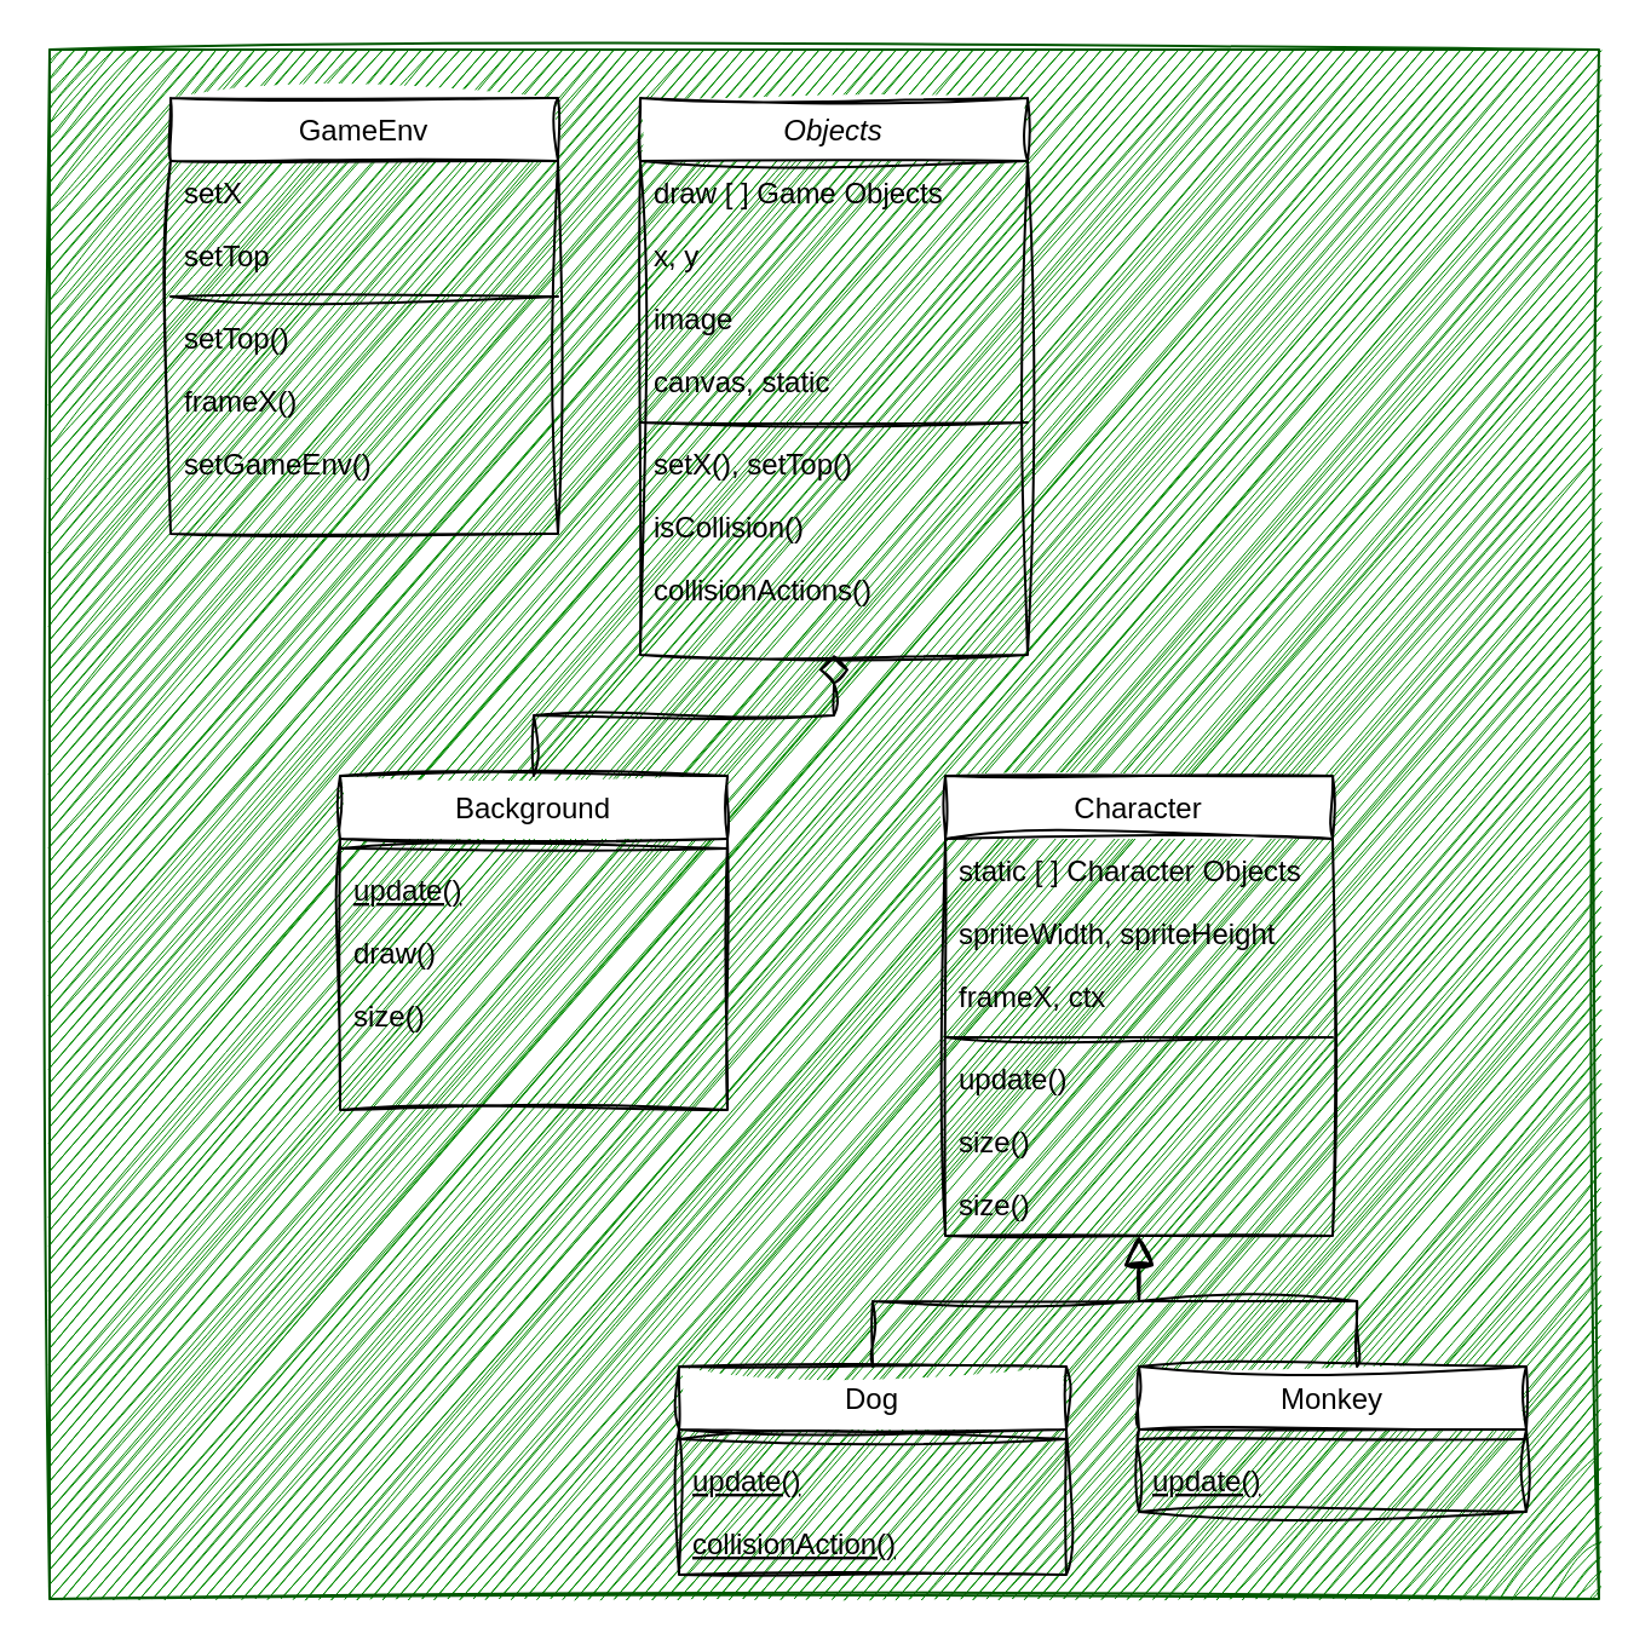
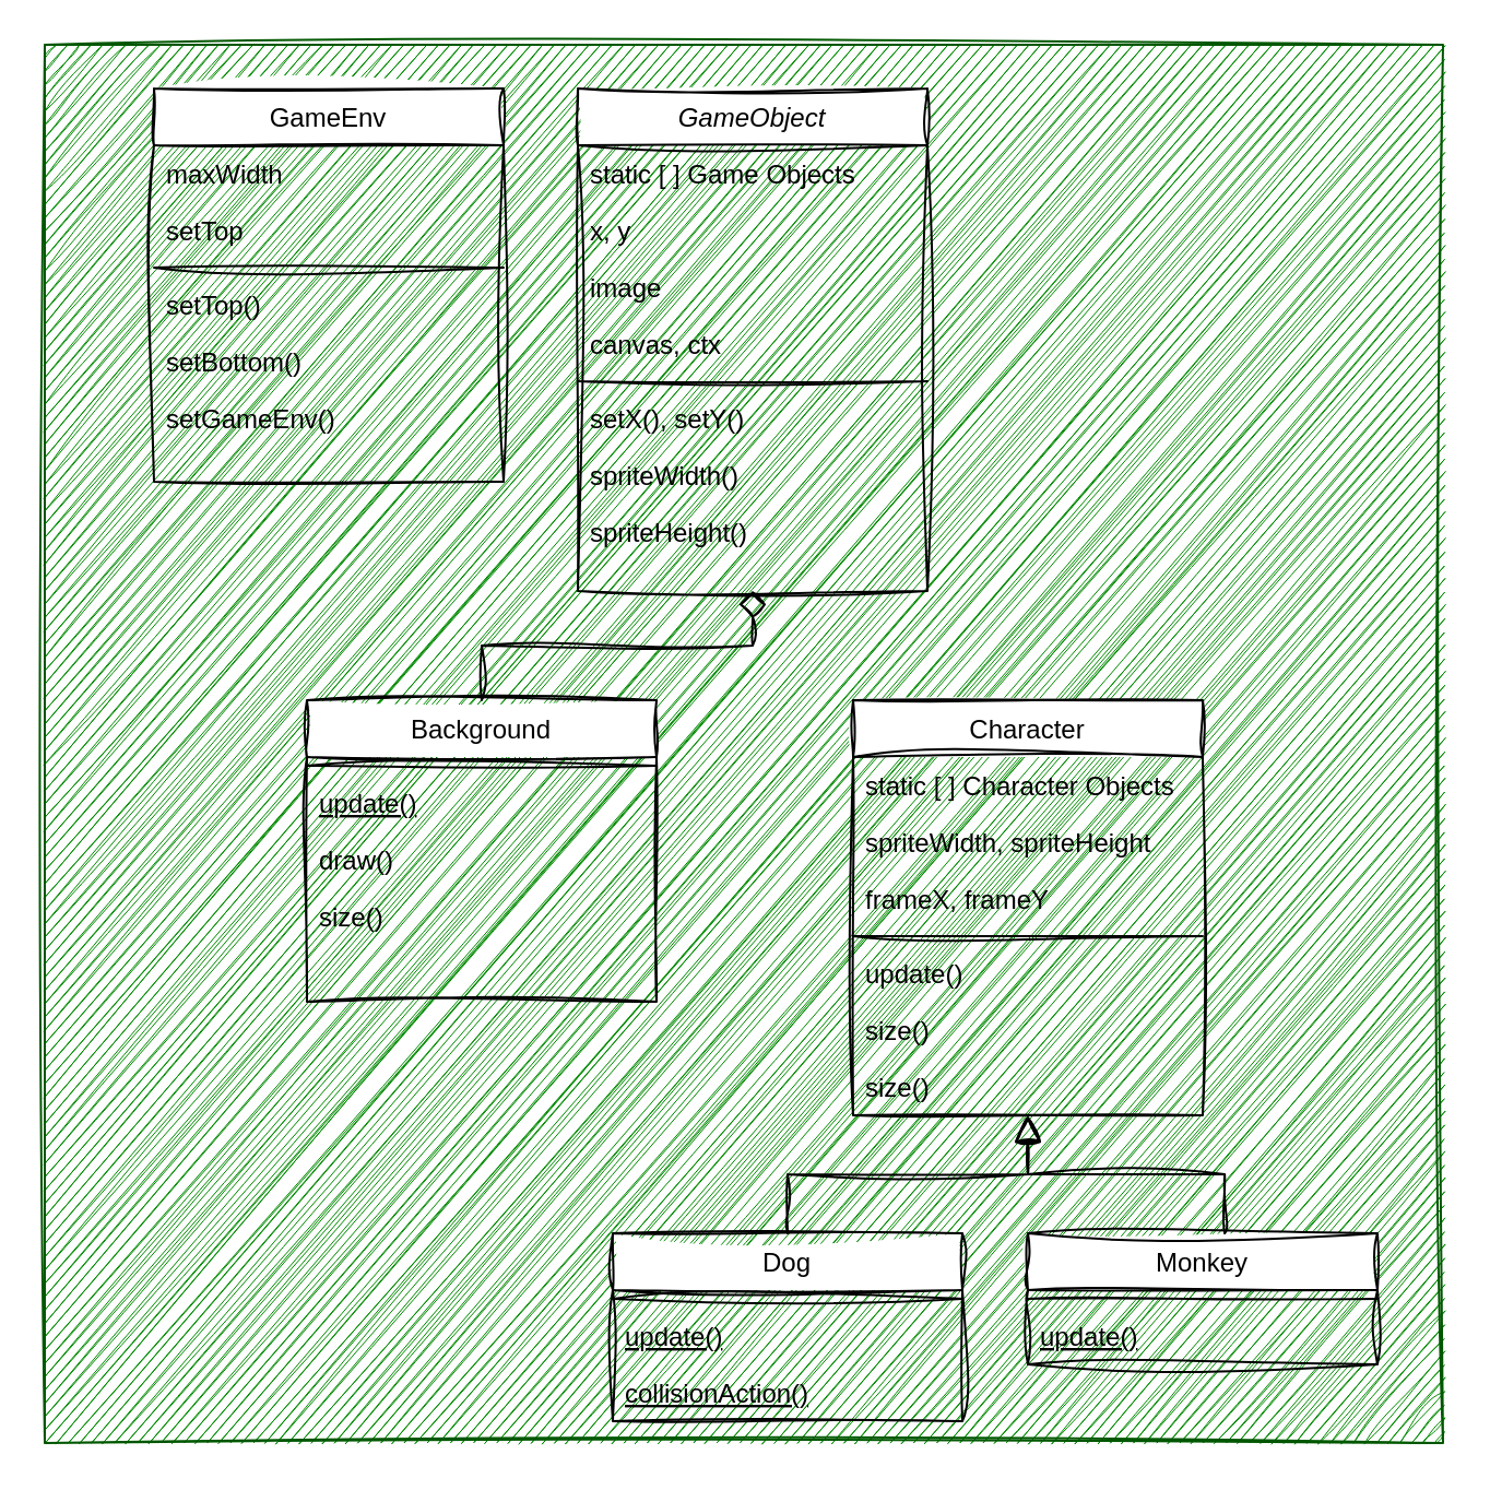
  <mxCell id="0" />
  <mxCell id="1" parent="0" />
  <mxCell id="2" value="" style="whiteSpace=wrap;html=1;aspect=fixed;rounded=0;fillColor=#008a00;strokeColor=#005700;fontColor=#ffffff;sketch=1;curveFitting=1;jiggle=2;" parent="1" vertex="1"><mxGeometry x="20" y="20" width="640" height="640" as="geometry" /></mxCell>
- <mxCell id="3" value="Objects" style="swimlane;fontStyle=2;align=center;verticalAlign=top;childLayout=stackLayout;horizontal=1;startSize=26;horizontalStack=0;resizeParent=1;resizeLast=0;collapsible=1;marginBottom=0;rounded=0;shadow=0;strokeWidth=1;sketch=1;curveFitting=1;jiggle=2;" parent="1" vertex="1"><mxGeometry x="264" y="40" width="160" height="230" as="geometry"><mxRectangle x="230" y="140" width="160" height="26" as="alternateBounds" /></mxGeometry></mxCell>
- <mxCell id="4" value="draw [ ] Game Objects" style="text;align=left;verticalAlign=top;spacingLeft=4;spacingRight=4;overflow=hidden;rotatable=0;points=[[0,0.5],[1,0.5]];portConstraint=eastwest;sketch=1;curveFitting=1;jiggle=2;rounded=0;" parent="3" vertex="1"><mxGeometry y="26" width="160" height="26" as="geometry" /></mxCell>
+ <mxCell id="3" value="GameObject" style="swimlane;fontStyle=2;align=center;verticalAlign=top;childLayout=stackLayout;horizontal=1;startSize=26;horizontalStack=0;resizeParent=1;resizeLast=0;collapsible=1;marginBottom=0;rounded=0;shadow=0;strokeWidth=1;sketch=1;curveFitting=1;jiggle=2;" parent="1" vertex="1"><mxGeometry x="264" y="40" width="160" height="230" as="geometry"><mxRectangle x="230" y="140" width="160" height="26" as="alternateBounds" /></mxGeometry></mxCell>
+ <mxCell id="4" value="static [ ] Game Objects" style="text;align=left;verticalAlign=top;spacingLeft=4;spacingRight=4;overflow=hidden;rotatable=0;points=[[0,0.5],[1,0.5]];portConstraint=eastwest;sketch=1;curveFitting=1;jiggle=2;rounded=0;" parent="3" vertex="1"><mxGeometry y="26" width="160" height="26" as="geometry" /></mxCell>
  <mxCell id="5" value="x, y" style="text;align=left;verticalAlign=top;spacingLeft=4;spacingRight=4;overflow=hidden;rotatable=0;points=[[0,0.5],[1,0.5]];portConstraint=eastwest;sketch=1;curveFitting=1;jiggle=2;rounded=0;" vertex="1" parent="3"><mxGeometry y="52" width="160" height="26" as="geometry" /></mxCell>
  <mxCell id="6" value="image" style="text;align=left;verticalAlign=top;spacingLeft=4;spacingRight=4;overflow=hidden;rotatable=0;points=[[0,0.5],[1,0.5]];portConstraint=eastwest;rounded=0;shadow=0;html=0;sketch=1;curveFitting=1;jiggle=2;" parent="3" vertex="1"><mxGeometry y="78" width="160" height="26" as="geometry" /></mxCell>
- <mxCell id="7" value="canvas, static" style="text;align=left;verticalAlign=top;spacingLeft=4;spacingRight=4;overflow=hidden;rotatable=0;points=[[0,0.5],[1,0.5]];portConstraint=eastwest;rounded=0;shadow=0;html=0;sketch=1;curveFitting=1;jiggle=2;" parent="3" vertex="1"><mxGeometry y="104" width="160" height="26" as="geometry" /></mxCell>
+ <mxCell id="7" value="canvas, ctx" style="text;align=left;verticalAlign=top;spacingLeft=4;spacingRight=4;overflow=hidden;rotatable=0;points=[[0,0.5],[1,0.5]];portConstraint=eastwest;rounded=0;shadow=0;html=0;sketch=1;curveFitting=1;jiggle=2;" parent="3" vertex="1"><mxGeometry y="104" width="160" height="26" as="geometry" /></mxCell>
  <mxCell id="8" value="" style="line;html=1;strokeWidth=1;align=left;verticalAlign=middle;spacingTop=-1;spacingLeft=3;spacingRight=3;rotatable=0;labelPosition=right;points=[];portConstraint=eastwest;sketch=1;curveFitting=1;jiggle=2;rounded=0;" parent="3" vertex="1"><mxGeometry y="130" width="160" height="8" as="geometry" /></mxCell>
- <mxCell id="9" value="setX(), setTop()&#10;" style="text;align=left;verticalAlign=top;spacingLeft=4;spacingRight=4;overflow=hidden;rotatable=0;points=[[0,0.5],[1,0.5]];portConstraint=eastwest;sketch=1;curveFitting=1;jiggle=2;rounded=0;" parent="3" vertex="1"><mxGeometry y="138" width="160" height="26" as="geometry" /></mxCell>
- <mxCell id="10" value="isCollision()" style="text;align=left;verticalAlign=top;spacingLeft=4;spacingRight=4;overflow=hidden;rotatable=0;points=[[0,0.5],[1,0.5]];portConstraint=eastwest;sketch=1;curveFitting=1;jiggle=2;rounded=0;" parent="3" vertex="1"><mxGeometry y="164" width="160" height="26" as="geometry" /></mxCell>
- <mxCell id="11" value="collisionActions()" style="text;align=left;verticalAlign=top;spacingLeft=4;spacingRight=4;overflow=hidden;rotatable=0;points=[[0,0.5],[1,0.5]];portConstraint=eastwest;sketch=1;curveFitting=1;jiggle=2;rounded=0;" parent="3" vertex="1"><mxGeometry y="190" width="160" height="26" as="geometry" /></mxCell>
+ <mxCell id="9" value="setX(), setY()&#10;" style="text;align=left;verticalAlign=top;spacingLeft=4;spacingRight=4;overflow=hidden;rotatable=0;points=[[0,0.5],[1,0.5]];portConstraint=eastwest;sketch=1;curveFitting=1;jiggle=2;rounded=0;" parent="3" vertex="1"><mxGeometry y="138" width="160" height="26" as="geometry" /></mxCell>
+ <mxCell id="10" value="spriteWidth()" style="text;align=left;verticalAlign=top;spacingLeft=4;spacingRight=4;overflow=hidden;rotatable=0;points=[[0,0.5],[1,0.5]];portConstraint=eastwest;sketch=1;curveFitting=1;jiggle=2;rounded=0;" parent="3" vertex="1"><mxGeometry y="164" width="160" height="26" as="geometry" /></mxCell>
+ <mxCell id="11" value="spriteHeight()" style="text;align=left;verticalAlign=top;spacingLeft=4;spacingRight=4;overflow=hidden;rotatable=0;points=[[0,0.5],[1,0.5]];portConstraint=eastwest;sketch=1;curveFitting=1;jiggle=2;rounded=0;" parent="3" vertex="1"><mxGeometry y="190" width="160" height="26" as="geometry" /></mxCell>
  <mxCell id="12" value="Background" style="swimlane;fontStyle=0;align=center;verticalAlign=top;childLayout=stackLayout;horizontal=1;startSize=26;horizontalStack=0;resizeParent=1;resizeLast=0;collapsible=1;marginBottom=0;rounded=0;shadow=0;strokeWidth=1;sketch=1;curveFitting=1;jiggle=2;" parent="1" vertex="1"><mxGeometry x="140" y="320" width="160" height="138" as="geometry"><mxRectangle x="130" y="380" width="160" height="26" as="alternateBounds" /></mxGeometry></mxCell>
  <mxCell id="13" value="" style="line;html=1;strokeWidth=1;align=left;verticalAlign=middle;spacingTop=-1;spacingLeft=3;spacingRight=3;rotatable=0;labelPosition=right;points=[];portConstraint=eastwest;sketch=1;curveFitting=1;jiggle=2;rounded=0;" parent="12" vertex="1"><mxGeometry y="26" width="160" height="8" as="geometry" /></mxCell>
  <mxCell id="14" value="update()" style="text;align=left;verticalAlign=top;spacingLeft=4;spacingRight=4;overflow=hidden;rotatable=0;points=[[0,0.5],[1,0.5]];portConstraint=eastwest;fontStyle=4;sketch=1;curveFitting=1;jiggle=2;rounded=0;" parent="12" vertex="1"><mxGeometry y="34" width="160" height="26" as="geometry" /></mxCell>
  <mxCell id="15" value="draw()" style="text;align=left;verticalAlign=top;spacingLeft=4;spacingRight=4;overflow=hidden;rotatable=0;points=[[0,0.5],[1,0.5]];portConstraint=eastwest;sketch=1;curveFitting=1;jiggle=2;rounded=0;" parent="12" vertex="1"><mxGeometry y="60" width="160" height="26" as="geometry" /></mxCell>
  <mxCell id="16" value="size()" style="text;align=left;verticalAlign=top;spacingLeft=4;spacingRight=4;overflow=hidden;rotatable=0;points=[[0,0.5],[1,0.5]];portConstraint=eastwest;sketch=1;curveFitting=1;jiggle=2;rounded=0;" vertex="1" parent="12"><mxGeometry y="86" width="160" height="26" as="geometry" /></mxCell>
  <mxCell id="17" value="" style="endArrow=diamond;endSize=10;endFill=0;shadow=0;strokeWidth=1;rounded=0;edgeStyle=elbowEdgeStyle;elbow=vertical;sketch=1;curveFitting=1;jiggle=2;" parent="1" source="12" target="3" edge="1"><mxGeometry width="160" relative="1" as="geometry"><mxPoint x="210" y="193" as="sourcePoint" /><mxPoint x="210" y="193" as="targetPoint" /></mxGeometry></mxCell>
  <mxCell id="18" value="Character" style="swimlane;fontStyle=0;align=center;verticalAlign=top;childLayout=stackLayout;horizontal=1;startSize=26;horizontalStack=0;resizeParent=1;resizeLast=0;collapsible=1;marginBottom=0;rounded=0;shadow=0;strokeWidth=1;sketch=1;curveFitting=1;jiggle=2;" parent="1" vertex="1"><mxGeometry x="390" y="320" width="160" height="190" as="geometry"><mxRectangle x="340" y="380" width="170" height="26" as="alternateBounds" /></mxGeometry></mxCell>
  <mxCell id="19" value="static [ ] Character Objects" style="text;align=left;verticalAlign=top;spacingLeft=4;spacingRight=4;overflow=hidden;rotatable=0;points=[[0,0.5],[1,0.5]];portConstraint=eastwest;sketch=1;curveFitting=1;jiggle=2;rounded=0;" parent="18" vertex="1"><mxGeometry y="26" width="160" height="26" as="geometry" /></mxCell>
  <mxCell id="20" value="spriteWidth, spriteHeight" style="text;align=left;verticalAlign=top;spacingLeft=4;spacingRight=4;overflow=hidden;rotatable=0;points=[[0,0.5],[1,0.5]];portConstraint=eastwest;sketch=1;curveFitting=1;jiggle=2;rounded=0;" parent="18" vertex="1"><mxGeometry y="52" width="160" height="26" as="geometry" /></mxCell>
- <mxCell id="21" value="frameX, ctx" style="text;align=left;verticalAlign=top;spacingLeft=4;spacingRight=4;overflow=hidden;rotatable=0;points=[[0,0.5],[1,0.5]];portConstraint=eastwest;sketch=1;curveFitting=1;jiggle=2;rounded=0;" parent="18" vertex="1"><mxGeometry y="78" width="160" height="26" as="geometry" /></mxCell>
+ <mxCell id="21" value="frameX, frameY" style="text;align=left;verticalAlign=top;spacingLeft=4;spacingRight=4;overflow=hidden;rotatable=0;points=[[0,0.5],[1,0.5]];portConstraint=eastwest;sketch=1;curveFitting=1;jiggle=2;rounded=0;" parent="18" vertex="1"><mxGeometry y="78" width="160" height="26" as="geometry" /></mxCell>
  <mxCell id="22" value="" style="line;html=1;strokeWidth=1;align=left;verticalAlign=middle;spacingTop=-1;spacingLeft=3;spacingRight=3;rotatable=0;labelPosition=right;points=[];portConstraint=eastwest;sketch=1;curveFitting=1;jiggle=2;rounded=0;" parent="18" vertex="1"><mxGeometry y="104" width="160" height="8" as="geometry" /></mxCell>
  <mxCell id="23" value="update()" style="text;align=left;verticalAlign=top;spacingLeft=4;spacingRight=4;overflow=hidden;rotatable=0;points=[[0,0.5],[1,0.5]];portConstraint=eastwest;sketch=1;curveFitting=1;jiggle=2;rounded=0;" parent="18" vertex="1"><mxGeometry y="112" width="160" height="26" as="geometry" /></mxCell>
  <mxCell id="24" value="size()" style="text;align=left;verticalAlign=top;spacingLeft=4;spacingRight=4;overflow=hidden;rotatable=0;points=[[0,0.5],[1,0.5]];portConstraint=eastwest;sketch=1;curveFitting=1;jiggle=2;rounded=0;" parent="18" vertex="1"><mxGeometry y="138" width="160" height="26" as="geometry" /></mxCell>
  <mxCell id="25" value="size()" style="text;align=left;verticalAlign=top;spacingLeft=4;spacingRight=4;overflow=hidden;rotatable=0;points=[[0,0.5],[1,0.5]];portConstraint=eastwest;sketch=1;curveFitting=1;jiggle=2;rounded=0;" vertex="1" parent="18"><mxGeometry y="164" width="160" height="26" as="geometry" /></mxCell>
  <mxCell id="26" value="GameEnv" style="swimlane;fontStyle=0;align=center;verticalAlign=top;childLayout=stackLayout;horizontal=1;startSize=26;horizontalStack=0;resizeParent=1;resizeLast=0;collapsible=1;marginBottom=0;rounded=0;shadow=0;strokeWidth=1;sketch=1;curveFitting=1;jiggle=2;" parent="1" vertex="1"><mxGeometry x="70" y="40" width="160" height="180" as="geometry"><mxRectangle x="340" y="380" width="170" height="26" as="alternateBounds" /></mxGeometry></mxCell>
- <mxCell id="27" value="setX" style="text;align=left;verticalAlign=top;spacingLeft=4;spacingRight=4;overflow=hidden;rotatable=0;points=[[0,0.5],[1,0.5]];portConstraint=eastwest;sketch=1;curveFitting=1;jiggle=2;rounded=0;" parent="26" vertex="1"><mxGeometry y="26" width="160" height="26" as="geometry" /></mxCell>
+ <mxCell id="27" value="maxWidth" style="text;align=left;verticalAlign=top;spacingLeft=4;spacingRight=4;overflow=hidden;rotatable=0;points=[[0,0.5],[1,0.5]];portConstraint=eastwest;sketch=1;curveFitting=1;jiggle=2;rounded=0;" parent="26" vertex="1"><mxGeometry y="26" width="160" height="26" as="geometry" /></mxCell>
  <mxCell id="28" value="setTop" style="text;align=left;verticalAlign=top;spacingLeft=4;spacingRight=4;overflow=hidden;rotatable=0;points=[[0,0.5],[1,0.5]];portConstraint=eastwest;sketch=1;curveFitting=1;jiggle=2;rounded=0;" parent="26" vertex="1"><mxGeometry y="52" width="160" height="26" as="geometry" /></mxCell>
  <mxCell id="29" value="" style="line;html=1;strokeWidth=1;align=left;verticalAlign=middle;spacingTop=-1;spacingLeft=3;spacingRight=3;rotatable=0;labelPosition=right;points=[];portConstraint=eastwest;sketch=1;curveFitting=1;jiggle=2;rounded=0;" parent="26" vertex="1"><mxGeometry y="78" width="160" height="8" as="geometry" /></mxCell>
  <mxCell id="30" value="setTop()" style="text;align=left;verticalAlign=top;spacingLeft=4;spacingRight=4;overflow=hidden;rotatable=0;points=[[0,0.5],[1,0.5]];portConstraint=eastwest;sketch=1;curveFitting=1;jiggle=2;rounded=0;" parent="26" vertex="1"><mxGeometry y="86" width="160" height="26" as="geometry" /></mxCell>
- <mxCell id="31" value="frameX()" style="text;align=left;verticalAlign=top;spacingLeft=4;spacingRight=4;overflow=hidden;rotatable=0;points=[[0,0.5],[1,0.5]];portConstraint=eastwest;sketch=1;curveFitting=1;jiggle=2;rounded=0;" vertex="1" parent="26"><mxGeometry y="112" width="160" height="26" as="geometry" /></mxCell>
+ <mxCell id="31" value="setBottom()" style="text;align=left;verticalAlign=top;spacingLeft=4;spacingRight=4;overflow=hidden;rotatable=0;points=[[0,0.5],[1,0.5]];portConstraint=eastwest;sketch=1;curveFitting=1;jiggle=2;rounded=0;" vertex="1" parent="26"><mxGeometry y="112" width="160" height="26" as="geometry" /></mxCell>
  <mxCell id="32" value="setGameEnv()" style="text;align=left;verticalAlign=top;spacingLeft=4;spacingRight=4;overflow=hidden;rotatable=0;points=[[0,0.5],[1,0.5]];portConstraint=eastwest;sketch=1;curveFitting=1;jiggle=2;rounded=0;" vertex="1" parent="26"><mxGeometry y="138" width="160" height="26" as="geometry" /></mxCell>
  <mxCell id="33" value="Dog" style="swimlane;fontStyle=0;align=center;verticalAlign=top;childLayout=stackLayout;horizontal=1;startSize=26;horizontalStack=0;resizeParent=1;resizeLast=0;collapsible=1;marginBottom=0;rounded=0;shadow=0;strokeWidth=1;sketch=1;curveFitting=1;jiggle=2;" parent="1" vertex="1"><mxGeometry x="280" y="564" width="160" height="86" as="geometry"><mxRectangle x="130" y="380" width="160" height="26" as="alternateBounds" /></mxGeometry></mxCell>
  <mxCell id="34" value="" style="line;html=1;strokeWidth=1;align=left;verticalAlign=middle;spacingTop=-1;spacingLeft=3;spacingRight=3;rotatable=0;labelPosition=right;points=[];portConstraint=eastwest;sketch=1;curveFitting=1;jiggle=2;rounded=0;" parent="33" vertex="1"><mxGeometry y="26" width="160" height="8" as="geometry" /></mxCell>
  <mxCell id="35" value="update()" style="text;align=left;verticalAlign=top;spacingLeft=4;spacingRight=4;overflow=hidden;rotatable=0;points=[[0,0.5],[1,0.5]];portConstraint=eastwest;fontStyle=4;sketch=1;curveFitting=1;jiggle=2;rounded=0;" parent="33" vertex="1"><mxGeometry y="34" width="160" height="26" as="geometry" /></mxCell>
  <mxCell id="36" value="collisionAction()" style="text;align=left;verticalAlign=top;spacingLeft=4;spacingRight=4;overflow=hidden;rotatable=0;points=[[0,0.5],[1,0.5]];portConstraint=eastwest;fontStyle=4;sketch=1;curveFitting=1;jiggle=2;rounded=0;" vertex="1" parent="33"><mxGeometry y="60" width="160" height="26" as="geometry" /></mxCell>
  <mxCell id="37" value="Monkey" style="swimlane;fontStyle=0;align=center;verticalAlign=top;childLayout=stackLayout;horizontal=1;startSize=26;horizontalStack=0;resizeParent=1;resizeLast=0;collapsible=1;marginBottom=0;rounded=0;shadow=0;strokeWidth=1;sketch=1;curveFitting=1;jiggle=2;" parent="1" vertex="1"><mxGeometry x="470" y="564" width="160" height="60" as="geometry"><mxRectangle x="130" y="380" width="160" height="26" as="alternateBounds" /></mxGeometry></mxCell>
  <mxCell id="38" value="" style="line;html=1;strokeWidth=1;align=left;verticalAlign=middle;spacingTop=-1;spacingLeft=3;spacingRight=3;rotatable=0;labelPosition=right;points=[];portConstraint=eastwest;sketch=1;curveFitting=1;jiggle=2;rounded=0;" parent="37" vertex="1"><mxGeometry y="26" width="160" height="8" as="geometry" /></mxCell>
  <mxCell id="39" value="update()" style="text;align=left;verticalAlign=top;spacingLeft=4;spacingRight=4;overflow=hidden;rotatable=0;points=[[0,0.5],[1,0.5]];portConstraint=eastwest;fontStyle=4;sketch=1;curveFitting=1;jiggle=2;rounded=0;" parent="37" vertex="1"><mxGeometry y="34" width="160" height="26" as="geometry" /></mxCell>
  <mxCell id="40" value="" style="endArrow=block;endSize=10;endFill=0;shadow=0;strokeWidth=1;rounded=0;edgeStyle=elbowEdgeStyle;elbow=vertical;sketch=1;curveFitting=1;jiggle=2;exitX=0.5;exitY=0;exitDx=0;exitDy=0;" parent="1" edge="1" source="33"><mxGeometry width="160" relative="1" as="geometry"><mxPoint x="335" y="558" as="sourcePoint" /><mxPoint x="470" y="510" as="targetPoint" /></mxGeometry></mxCell>
  <mxCell id="41" value="" style="endArrow=block;endSize=10;endFill=0;shadow=0;strokeWidth=1;rounded=0;edgeStyle=elbowEdgeStyle;elbow=vertical;sketch=1;curveFitting=1;jiggle=2;exitX=0.563;exitY=0;exitDx=0;exitDy=0;exitPerimeter=0;" parent="1" edge="1" source="37"><mxGeometry width="160" relative="1" as="geometry"><mxPoint x="565" y="558" as="sourcePoint" /><mxPoint x="470" y="510" as="targetPoint" /></mxGeometry></mxCell>
